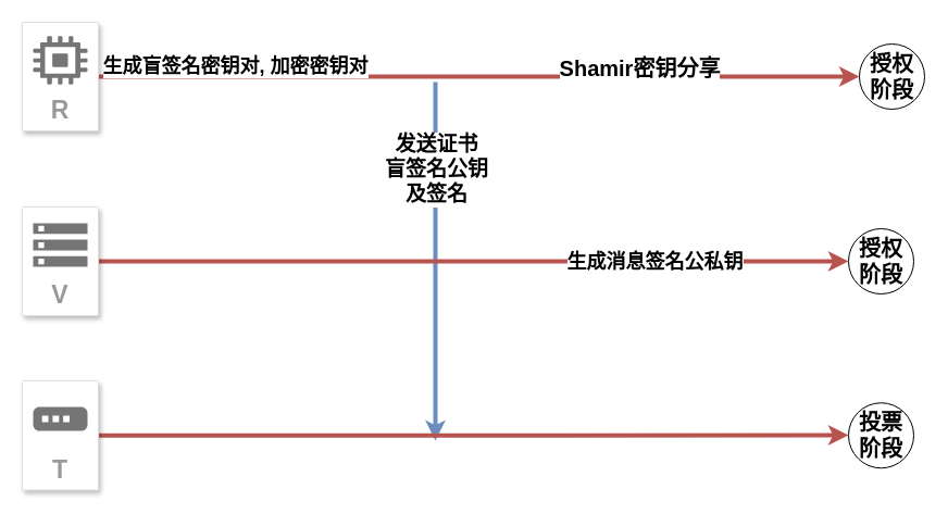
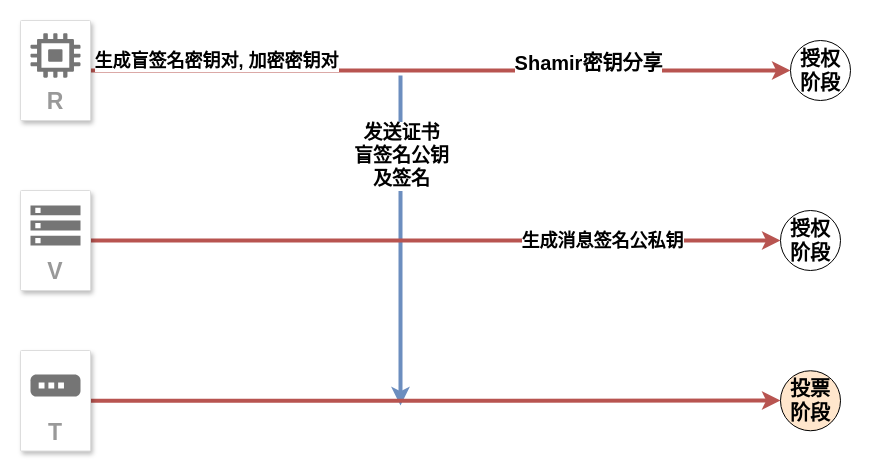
  <mxCell id="0" />
  <mxCell id="1" parent="0" />
  <mxCell id="2" style="edgeStyle=orthogonalEdgeStyle;rounded=0;orthogonalLoop=1;jettySize=auto;html=1;fontSize=23;strokeWidth=4;fillColor=#dae8fc;strokeColor=#6c8ebf;" edge="1" parent="1"><mxGeometry relative="1" as="geometry"><mxPoint x="400" y="405" as="targetPoint" /><mxPoint x="400" y="75" as="sourcePoint" /><Array as="points"><mxPoint x="400" y="150" /><mxPoint x="400" y="150" /></Array></mxGeometry></mxCell>
  <mxCell id="3" value="&lt;b style=&quot;font-size: 19px;&quot;&gt;发送证书&lt;br style=&quot;font-size: 19px;&quot;&gt;盲签名公钥&lt;br style=&quot;font-size: 19px;&quot;&gt;及签名&lt;br style=&quot;font-size: 19px;&quot;&gt;&lt;/b&gt;" style="edgeLabel;html=1;align=center;verticalAlign=middle;resizable=0;points=[];fontSize=19;" vertex="1" connectable="0" parent="2"><mxGeometry x="0.335" y="1" relative="1" as="geometry"><mxPoint x="-1" y="-140" as="offset" /></mxGeometry></mxCell>
  <mxCell id="4" style="edgeStyle=orthogonalEdgeStyle;rounded=0;orthogonalLoop=1;jettySize=auto;html=1;fontSize=23;strokeColor=#b85450;strokeWidth=4;fillColor=#f8cecc;" edge="1" parent="1" source="6"><mxGeometry relative="1" as="geometry"><mxPoint x="790" y="70" as="targetPoint" /></mxGeometry></mxCell>
  <mxCell id="5" value="&lt;b style=&quot;font-size: 18px;&quot;&gt;生成盲签名密钥对, 加密密钥对&lt;/b&gt;" style="edgeLabel;html=1;align=center;verticalAlign=middle;resizable=0;points=[];fontSize=18;" vertex="1" connectable="0" parent="4"><mxGeometry x="-0.84" y="4" relative="1" as="geometry"><mxPoint x="69" y="-6" as="offset" /></mxGeometry></mxCell>
  <mxCell id="6" value="&lt;b&gt;&lt;font style=&quot;font-size: 23px&quot;&gt;R&lt;/font&gt;&lt;/b&gt;" style="strokeColor=#dddddd;fillColor=#ffffff;shadow=1;strokeWidth=1;rounded=1;absoluteArcSize=1;arcSize=2;labelPosition=center;verticalLabelPosition=middle;align=center;verticalAlign=bottom;spacingLeft=0;fontColor=#999999;fontSize=12;whiteSpace=wrap;spacingBottom=2;html=1;" parent="1" vertex="1"><mxGeometry x="20" y="20" width="70" height="100" as="geometry" /></mxCell>
  <mxCell id="7" value="" style="dashed=0;html=1;fillColor=#757575;strokeColor=none;shape=mxgraph.gcp2.compute_engine_icon;part=1;" parent="6" vertex="1"><mxGeometry x="0.5" width="50" height="44.5" relative="1" as="geometry"><mxPoint x="-25" y="12.75" as="offset" /></mxGeometry></mxCell>
  <mxCell id="8" style="edgeStyle=orthogonalEdgeStyle;rounded=0;orthogonalLoop=1;jettySize=auto;html=1;fontSize=23;strokeWidth=4;strokeColor=#b85450;fillColor=#f8cecc;" edge="1" parent="1" source="10"><mxGeometry relative="1" as="geometry"><mxPoint x="780" y="240" as="targetPoint" /></mxGeometry></mxCell>
  <mxCell id="9" value="&lt;b style=&quot;font-size: 18px;&quot;&gt;生成消息签名公私钥&lt;/b&gt;" style="edgeLabel;html=1;align=center;verticalAlign=middle;resizable=0;points=[];fontSize=18;" vertex="1" connectable="0" parent="8"><mxGeometry x="-0.766" y="7" relative="1" as="geometry"><mxPoint x="430" y="7" as="offset" /></mxGeometry></mxCell>
  <mxCell id="10" value="&lt;b&gt;&lt;font style=&quot;font-size: 23px&quot;&gt;V&lt;/font&gt;&lt;/b&gt;" style="strokeColor=#dddddd;fillColor=#ffffff;shadow=1;strokeWidth=1;rounded=1;absoluteArcSize=1;arcSize=2;labelPosition=center;verticalLabelPosition=middle;align=center;verticalAlign=bottom;spacingLeft=0;fontColor=#999999;fontSize=12;whiteSpace=wrap;spacingBottom=2;html=1;" parent="1" vertex="1"><mxGeometry x="20" y="190" width="70" height="100" as="geometry" /></mxCell>
  <mxCell id="11" value="" style="dashed=0;html=1;fillColor=#757575;strokeColor=none;shape=mxgraph.gcp2.storage;part=1;" parent="10" vertex="1"><mxGeometry x="0.5" width="50" height="40" relative="1" as="geometry"><mxPoint x="-25" y="15" as="offset" /></mxGeometry></mxCell>
  <mxCell id="12" style="edgeStyle=orthogonalEdgeStyle;rounded=0;orthogonalLoop=1;jettySize=auto;html=1;fontSize=23;strokeWidth=4;strokeColor=#b85450;fillColor=#f8cecc;" edge="1" parent="1" source="13"><mxGeometry relative="1" as="geometry"><mxPoint x="780" y="400" as="targetPoint" /></mxGeometry></mxCell>
  <mxCell id="13" value="&lt;b&gt;&lt;font style=&quot;font-size: 23px&quot;&gt;T&lt;/font&gt;&lt;/b&gt;" style="strokeColor=#dddddd;fillColor=#ffffff;shadow=1;strokeWidth=1;rounded=1;absoluteArcSize=1;arcSize=2;labelPosition=center;verticalLabelPosition=middle;align=center;verticalAlign=bottom;spacingLeft=0;fontColor=#999999;fontSize=12;whiteSpace=wrap;spacingBottom=2;html=1;" vertex="1" parent="1"><mxGeometry x="20" y="350" width="70" height="100.5" as="geometry" /></mxCell>
  <mxCell id="14" value="" style="dashed=0;html=1;fillColor=#757575;strokeColor=none;shape=mxgraph.gcp2.gateway_icon;part=1;" vertex="1" parent="13"><mxGeometry x="0.5" width="50" height="22" relative="1" as="geometry"><mxPoint x="-25" y="24" as="offset" /></mxGeometry></mxCell>
  <mxCell id="15" value="&lt;font style=&quot;font-size: 20px&quot;&gt;&lt;b&gt;Shamir密钥分享&lt;/b&gt;&lt;/font&gt;" style="edgeLabel;html=1;align=center;verticalAlign=middle;resizable=0;points=[];fontSize=16;" vertex="1" connectable="0" parent="1"><mxGeometry x="570.003" y="40" as="geometry"><mxPoint x="17" y="21" as="offset" /></mxGeometry></mxCell>
- <mxCell id="16" value="&lt;b&gt;投票阶段&lt;br&gt;&lt;/b&gt;" style="ellipse;whiteSpace=wrap;html=1;aspect=fixed;fontFamily=Helvetica;fontSize=20;" vertex="1" parent="1"><mxGeometry x="780" y="370.25" width="60" height="60" as="geometry" /></mxCell>
+ <mxCell id="16" value="&lt;b&gt;投票阶段&lt;br&gt;&lt;/b&gt;" style="ellipse;whiteSpace=wrap;html=1;aspect=fixed;fontFamily=Helvetica;fontSize=20;fillColor=#ffe6cc;" vertex="1" parent="1"><mxGeometry x="780" y="370.25" width="60" height="60" as="geometry" /></mxCell>
  <mxCell id="17" value="&lt;b&gt;授权阶段&lt;br&gt;&lt;/b&gt;" style="ellipse;whiteSpace=wrap;html=1;aspect=fixed;fontFamily=Helvetica;fontSize=20;" vertex="1" parent="1"><mxGeometry x="790" y="40" width="60" height="60" as="geometry" /></mxCell>
  <mxCell id="18" value="&lt;b&gt;授权阶段&lt;br&gt;&lt;/b&gt;" style="ellipse;whiteSpace=wrap;html=1;aspect=fixed;fontFamily=Helvetica;fontSize=20;" vertex="1" parent="1"><mxGeometry x="780" y="210" width="60" height="60" as="geometry" /></mxCell>
